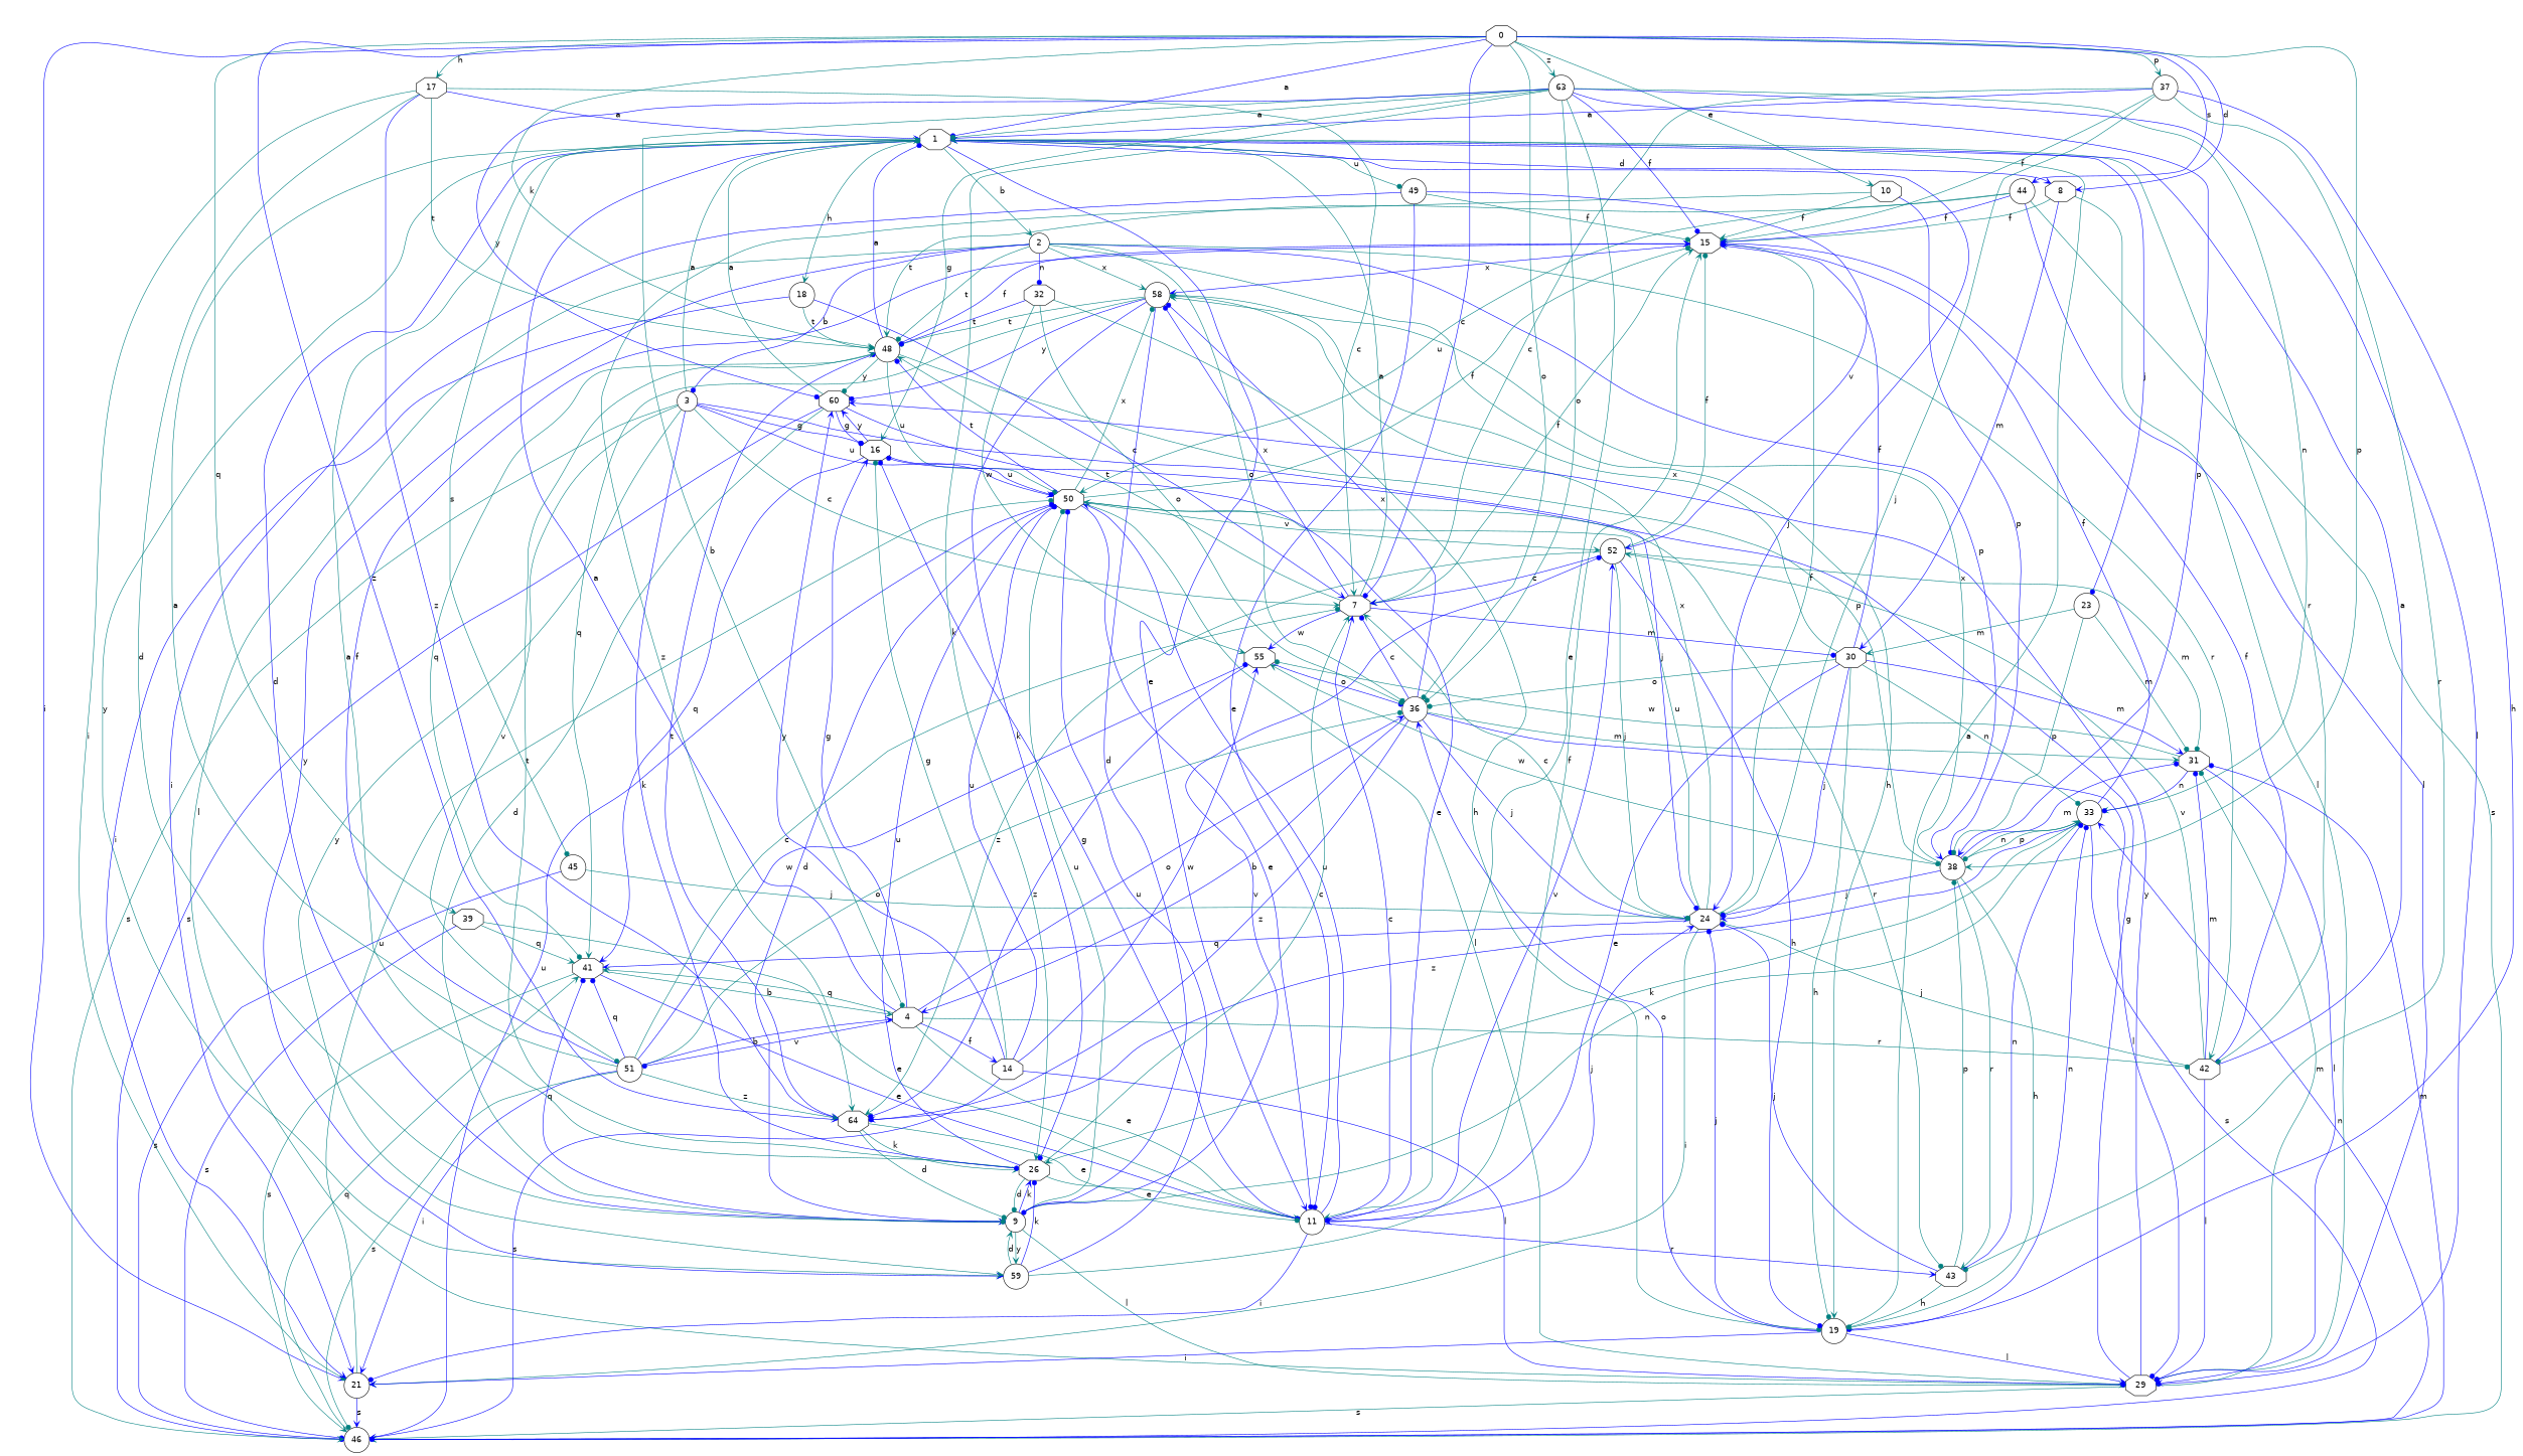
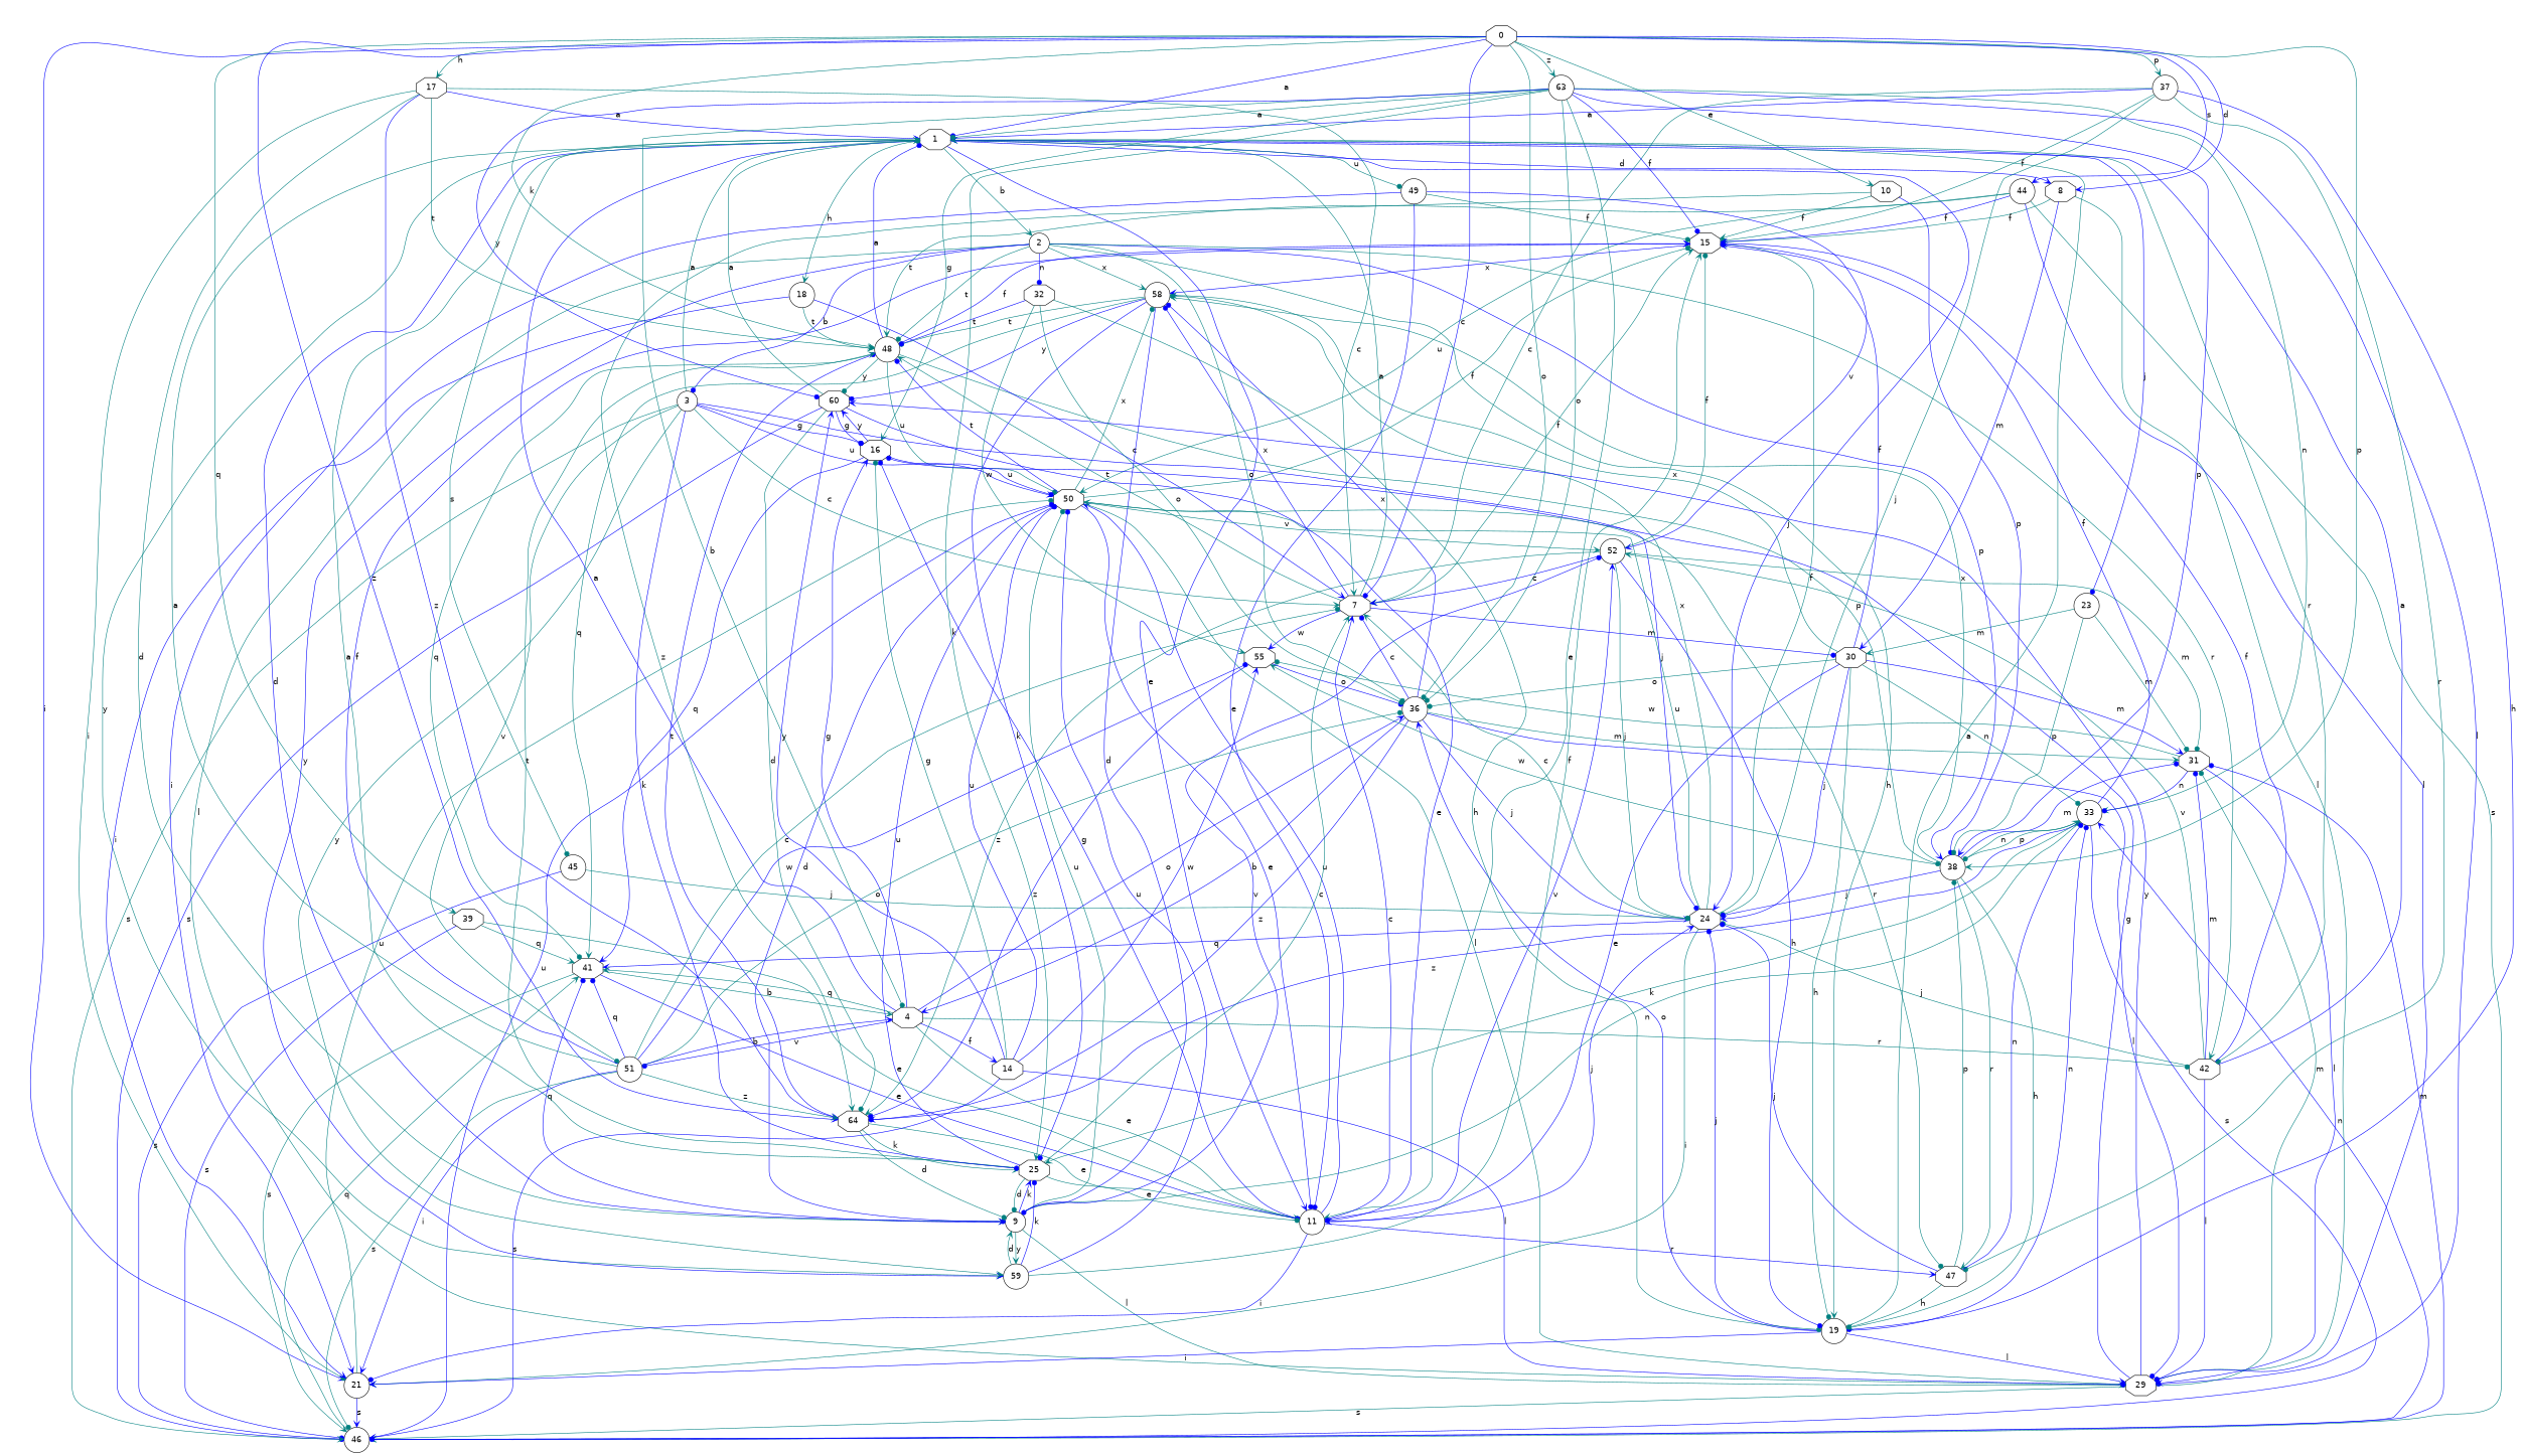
  strict digraph {
    fontname="DejaVu Sans"
    node [fontname="DejaVu Sans" shape=octagon]
    edge [arrowhead=dot color=teal fontname="DejaVu Sans"]
    0
    1
    7
    8
    10
    17
    21 [shape=circle]
    36 [shape=circle]
    37 [shape=circle]
    38 [shape=circle]
    39
    44 [shape=circle]
    48 [shape=circle]
    63 [shape=circle]
    64
    2 [shape=circle]
    9 [shape=circle]
    11 [shape=circle]
    18 [shape=circle]
    23 [shape=circle]
    24
    42
    45 [shape=circle]
    49 [shape=circle]
    59 [shape=circle]
    58 [shape=circle]
    15
    30
    55
    29
    46 [shape=circle]
    50
    4
    31
    19 [shape=circle]
-   43
+   43 [label=47]
    33 [shape=circle]
    41
    60
    16
-   26
+   26 [label=25]
    3 [shape=circle]
    32
    52 [shape=circle]
    51 [shape=circle]
    14
    0 -> 1 [color=blue label=a]
    0 -> 7 [color=blue label=c]
    0 -> 8 [arrowhead=vee color=blue label=d]
    0 -> 10 [arrowhead=vee label=e]
    0 -> 17 [arrowhead=vee label=h]
    0 -> 21 [arrowhead=vee color=blue label=i]
    0 -> 36 [label=o]
    0 -> 37 [arrowhead=vee label=p]
    0 -> 38 [arrowhead=vee label=p]
    0 -> 39 [arrowhead=vee label=q]
    0 -> 44 [arrowhead=vee color=blue label=s]
    0 -> 48 [arrowhead=vee label=k]
    0 -> 63 [arrowhead=vee label=z]
    0 -> 64 [arrowhead=vee color=blue label=z]
    1 -> 8 [arrowhead=vee color=blue label=d]
    1 -> 2 [arrowhead=vee label=b]
    1 -> 9 [color=blue label=d]
    1 -> 11 [arrowhead=vee color=blue label=e]
    1 -> 18 [arrowhead=vee label=h]
    1 -> 23 [color=blue label=j]
    1 -> 24 [arrowhead=vee color=blue label=j]
    1 -> 42 [label=r]
    1 -> 45 [label=s]
    1 -> 49 [label=u]
    1 -> 59 [arrowhead=vee label=y]
    7 -> 1 [arrowhead=vee label=a]
    7 -> 48 [arrowhead=vee label=t]
    7 -> 58 [color=blue label=x]
    7 -> 15 [arrowhead=vee label=f]
    7 -> 30 [color=blue label=m]
    7 -> 55 [arrowhead=vee color=blue label=w]
    8 -> 15 [label=f]
    8 -> 30 [arrowhead=vee color=blue label=m]
    8 -> 29 [label=l]
    10 -> 38 [color=blue label=p]
    10 -> 64 [arrowhead=vee label=z]
    10 -> 15 [arrowhead=vee label=f]
    17 -> 1 [arrowhead=vee color=blue label=a]
    17 -> 7 [arrowhead=vee label=c]
    17 -> 21 [label=i]
    17 -> 48 [arrowhead=vee label=t]
    17 -> 64 [arrowhead=vee color=blue label=z]
    17 -> 9 [arrowhead=vee label=d]
    21 -> 46 [arrowhead=vee color=blue label=s]
    21 -> 50 [label=u]
    36 -> 7 [color=blue label=c]
    36 -> 64 [color=blue label=z]
    36 -> 24 [arrowhead=vee color=blue label=j]
    36 -> 58 [color=blue label=x]
    36 -> 29 [color=blue label=l]
    36 -> 4 [arrowhead=vee color=blue label=b]
    36 -> 31 [arrowhead=vee label=m]
    37 -> 1 [color=blue label=a]
    37 -> 7 [arrowhead=vee label=c]
    37 -> 24 [label=j]
    37 -> 15 [label=f]
    37 -> 19 [color=blue label=h]
    37 -> 43 [label=r]
    38 -> 24 [color=blue label=j]
    38 -> 58 [arrowhead=vee label=x]
    38 -> 55 [arrowhead=vee label=w]
    38 -> 31 [color=blue label=m]
    38 -> 19 [arrowhead=vee label=h]
    38 -> 43 [arrowhead=vee label=r]
    38 -> 33 [arrowhead=vee label=n]
    39 -> 11 [arrowhead=vee label=e]
    39 -> 46 [color=blue label=s]
    39 -> 41 [arrowhead=vee label=q]
    44 -> 48 [arrowhead=vee label=t]
    44 -> 15 [arrowhead=vee color=blue label=f]
    44 -> 29 [color=blue label=l]
    44 -> 46 [arrowhead=vee label=s]
    44 -> 50 [arrowhead=vee label=u]
    48 -> 1 [color=blue label=a]
    48 -> 38 [label=p]
    48 -> 15 [arrowhead=vee color=blue label=f]
    48 -> 50 [label=u]
    48 -> 41 [label=q]
    48 -> 60 [label=y]
    63 -> 1 [label=a]
    63 -> 36 [label=o]
    63 -> 38 [arrowhead=vee color=blue label=p]
    63 -> 11 [arrowhead=vee label=e]
    63 -> 15 [color=blue label=f]
    63 -> 29 [color=blue label=l]
    63 -> 4 [label=b]
    63 -> 33 [arrowhead=vee label=n]
    63 -> 60 [color=blue label=y]
    63 -> 16 [arrowhead=vee label=g]
    63 -> 26 [arrowhead=vee label=k]
    64 -> 48 [color=blue label=t]
    64 -> 9 [label=d]
    64 -> 11 [label=e]
    64 -> 26 [arrowhead=vee label=k]
    2 -> 36 [label=o]
    2 -> 38 [arrowhead=vee color=blue label=p]
    2 -> 48 [label=t]
    2 -> 42 [arrowhead=vee label=r]
    2 -> 59 [arrowhead=vee color=blue label=y]
    2 -> 58 [arrowhead=vee label=x]
    2 -> 29 [arrowhead=vee label=l]
    2 -> 19 [arrowhead=vee label=h]
    2 -> 3 [color=blue label=b]
    2 -> 32 [color=blue label=n]
    9 -> 59 [arrowhead=vee label=y]
    9 -> 29 [label=l]
    9 -> 50 [label=u]
    9 -> 33 [label=n]
    9 -> 41 [color=blue label=q]
    9 -> 26 [arrowhead=vee color=blue label=k]
    9 -> 52 [color=blue label=v]
    11 -> 7 [arrowhead=vee color=blue label=c]
    11 -> 21 [color=blue label=i]
    11 -> 24 [arrowhead=vee color=blue label=j]
    11 -> 50 [arrowhead=vee color=blue label=u]
    11 -> 43 [arrowhead=vee color=blue label=r]
    11 -> 16 [color=blue label=g]
    11 -> 52 [arrowhead=vee color=blue label=v]
    18 -> 7 [arrowhead=vee color=blue label=c]
    18 -> 21 [arrowhead=vee color=blue label=i]
    18 -> 48 [arrowhead=vee label=t]
    23 -> 38 [label=p]
    23 -> 30 [arrowhead=vee label=m]
    23 -> 31 [label=m]
    24 -> 7 [arrowhead=vee label=c]
    24 -> 21 [arrowhead=vee label=i]
    24 -> 58 [label=x]
    24 -> 15 [arrowhead=vee label=f]
    24 -> 50 [arrowhead=vee label=u]
    24 -> 41 [arrowhead=vee color=blue label=q]
    42 -> 1 [arrowhead=vee color=blue label=a]
    42 -> 24 [label=j]
    42 -> 15 [arrowhead=vee color=blue label=f]
    42 -> 29 [color=blue label=l]
    42 -> 31 [color=blue label=m]
    42 -> 52 [arrowhead=vee label=v]
    45 -> 24 [label=j]
    45 -> 46 [color=blue label=s]
    49 -> 21 [arrowhead=vee color=blue label=i]
    49 -> 11 [color=blue label=e]
    49 -> 15 [label=f]
    49 -> 52 [arrowhead=vee color=blue label=v]
    59 -> 9 [arrowhead=vee label=d]
    59 -> 15 [arrowhead=vee label=f]
    59 -> 50 [color=blue label=u]
    59 -> 26 [color=blue label=k]
    58 -> 48 [label=t]
    58 -> 9 [color=blue label=d]
    58 -> 41 [arrowhead=vee label=q]
    58 -> 60 [color=blue label=y]
    58 -> 26 [color=blue label=k]
    15 -> 58 [arrowhead=vee color=blue label=x]
    30 -> 36 [label=o]
    30 -> 11 [arrowhead=vee color=blue label=e]
    30 -> 24 [arrowhead=vee color=blue label=j]
    30 -> 58 [arrowhead=vee label=x]
    30 -> 15 [arrowhead=vee color=blue label=f]
    30 -> 31 [arrowhead=vee color=blue label=m]
    30 -> 19 [label=h]
    30 -> 33 [label=n]
    55 -> 36 [color=blue label=o]
    55 -> 64 [color=blue label=z]
    29 -> 46 [arrowhead=vee label=s]
    29 -> 31 [label=m]
    29 -> 60 [arrowhead=vee color=blue label=y]
    29 -> 16 [color=blue label=g]
    46 -> 50 [color=blue label=u]
    46 -> 31 [color=blue label=m]
    46 -> 33 [arrowhead=vee color=blue label=n]
    46 -> 41 [arrowhead=vee label=q]
    50 -> 48 [color=blue label=t]
    50 -> 9 [arrowhead=vee color=blue label=d]
    50 -> 11 [color=blue label=e]
    50 -> 58 [label=x]
    50 -> 15 [label=f]
    50 -> 29 [label=l]
    50 -> 43 [label=r]
    50 -> 52 [arrowhead=vee label=v]
    4 -> 1 [color=blue label=a]
    4 -> 36 [arrowhead=vee color=blue label=o]
    4 -> 11 [label=e]
    4 -> 42 [label=r]
    4 -> 41 [arrowhead=vee label=q]
    4 -> 16 [arrowhead=vee color=blue label=g]
    4 -> 51 [color=blue label=v]
    4 -> 14 [arrowhead=vee color=blue label=f]
    31 -> 55 [label=w]
    31 -> 29 [arrowhead=vee color=blue label=l]
    31 -> 33 [color=blue label=n]
    19 -> 1 [arrowhead=vee label=a]
    19 -> 21 [arrowhead=vee color=blue label=i]
    19 -> 36 [arrowhead=vee color=blue label=o]
    19 -> 24 [color=blue label=j]
    19 -> 29 [arrowhead=vee color=blue label=l]
    19 -> 33 [color=blue label=n]
    43 -> 38 [label=p]
    43 -> 24 [color=blue label=j]
    43 -> 19 [label=h]
    43 -> 33 [color=blue label=n]
    33 -> 38 [label=p]
    33 -> 64 [arrowhead=vee color=blue label=z]
    33 -> 15 [color=blue label=f]
    33 -> 46 [color=blue label=s]
    33 -> 26 [arrowhead=vee label=k]
    41 -> 11 [color=blue label=e]
    41 -> 46 [arrowhead=vee label=s]
    41 -> 4 [arrowhead=vee label=b]
    60 -> 1 [label=a]
-   60 -> 9 [label=d]
+   60 -> 64 [label=d]
    60 -> 11 [color=blue label=e]
    60 -> 46 [color=blue label=s]
    60 -> 16 [color=blue label=g]
    16 -> 50 [color=blue label=u]
    16 -> 41 [arrowhead=vee color=blue label=q]
    16 -> 60 [arrowhead=vee color=blue label=y]
    26 -> 1 [arrowhead=vee label=a]
    26 -> 7 [arrowhead=vee label=c]
    26 -> 48 [arrowhead=vee label=t]
    26 -> 9 [label=d]
    26 -> 11 [label=e]
    26 -> 50 [color=blue label=u]
    3 -> 1 [label=a]
    3 -> 7 [arrowhead=vee label=c]
    3 -> 24 [color=blue label=j]
    3 -> 59 [arrowhead=vee label=y]
    3 -> 46 [arrowhead=vee label=s]
    3 -> 50 [arrowhead=vee color=blue label=u]
    3 -> 16 [color=blue label=g]
    3 -> 26 [color=blue label=k]
    3 -> 51 [label=v]
    32 -> 36 [label=o]
    32 -> 48 [color=blue label=t]
    32 -> 55 [arrowhead=vee label=w]
    32 -> 19 [label=h]
    52 -> 7 [arrowhead=vee color=blue label=c]
    52 -> 64 [arrowhead=vee label=z]
    52 -> 24 [label=j]
    52 -> 15 [label=f]
    52 -> 31 [label=m]
    52 -> 19 [color=blue label=h]
    51 -> 1 [arrowhead=vee label=a]
    51 -> 7 [label=c]
    51 -> 21 [arrowhead=vee color=blue label=i]
    51 -> 36 [label=o]
    51 -> 64 [arrowhead=vee label=z]
    51 -> 15 [arrowhead=vee color=blue label=f]
    51 -> 55 [color=blue label=w]
    51 -> 46 [label=s]
    51 -> 4 [arrowhead=vee color=blue label=b]
    51 -> 41 [color=blue label=q]
    14 -> 55 [arrowhead=vee color=blue label=w]
    14 -> 29 [color=blue label=l]
    14 -> 46 [arrowhead=vee color=blue label=s]
    14 -> 50 [color=blue label=u]
    14 -> 60 [arrowhead=vee color=blue label=y]
    14 -> 16 [label=g]
  }
